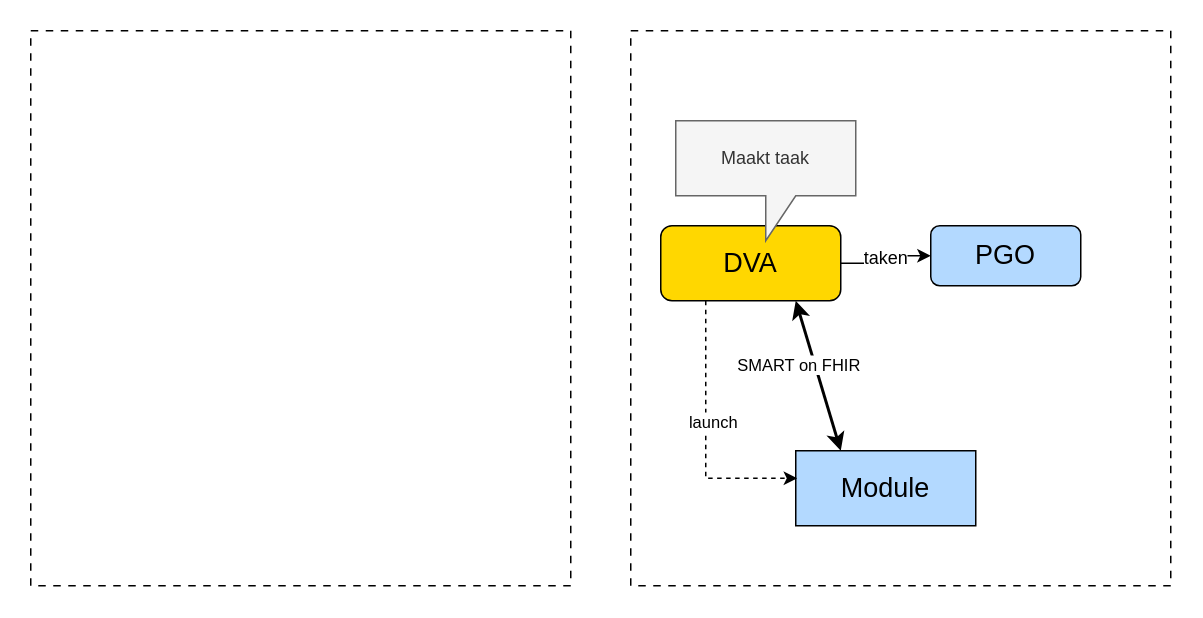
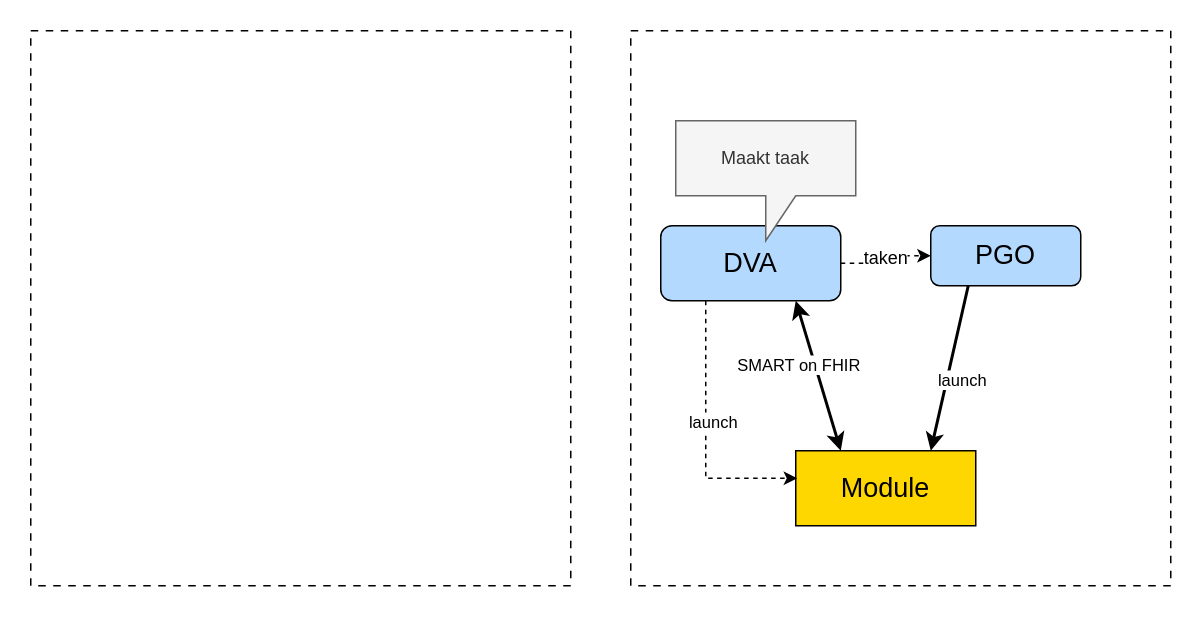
  <mxCell id="0" />
  <mxCell id="1" parent="0" />
  <mxCell id="2" value="" style="rounded=0;whiteSpace=wrap;html=1;dashed=1;dashPattern=5 5;fillColor=none;strokeColor=#000000;" parent="1" vertex="1"><mxGeometry x="20" y="20" width="360" height="370" as="geometry" /></mxCell>
  <mxCell id="3" value="" style="rounded=0;whiteSpace=wrap;html=1;dashed=1;dashPattern=5 5;fillColor=none;strokeColor=#000000;" parent="1" vertex="1"><mxGeometry x="420" y="20" width="360" height="370" as="geometry" /></mxCell>
- <mxCell id="4" value="DVA" style="rounded=1;whiteSpace=wrap;html=1;fillColor=#ffd700;strokeColor=#000000;fontSize=18;arcSize=15;" parent="1" vertex="1"><mxGeometry x="440" y="150" width="120" height="50" as="geometry" /></mxCell>
+ <mxCell id="4" value="DVA" style="rounded=1;whiteSpace=wrap;html=1;fillColor=#B3D9FF;strokeColor=#000000;fontSize=18;arcSize=15;" parent="1" vertex="1"><mxGeometry x="440" y="150" width="120" height="50" as="geometry" /></mxCell>
  <mxCell id="5" value="PGO" style="rounded=1;whiteSpace=wrap;html=1;fillColor=#B3D9FF;strokeColor=#000000;fontSize=18;arcSize=15;" parent="1" vertex="1"><mxGeometry x="620" y="150" width="100" height="40" as="geometry" /></mxCell>
- <mxCell id="6" value="Module" style="rounded=0;whiteSpace=wrap;html=1;fillColor=#b3d9ff;strokeColor=#000000;fontSize=18;" parent="1" vertex="1"><mxGeometry x="530" y="300" width="120" height="50" as="geometry" /></mxCell>
- <mxCell id="7" value="taken" style="edgeStyle=orthogonalEdgeStyle;rounded=0;orthogonalLoop=1;jettySize=auto;html=1;exitX=1;exitY=0.5;exitDx=0;exitDy=0;entryX=0;entryY=0.5;entryDx=0;entryDy=0;strokeColor=#000000;fontSize=12;" parent="1" source="4" target="5" edge="1"><mxGeometry relative="1" as="geometry" /></mxCell>
+ <mxCell id="6" value="Module" style="rounded=0;whiteSpace=wrap;html=1;fillColor=#FFD700;strokeColor=#000000;fontSize=18;" parent="1" vertex="1"><mxGeometry x="530" y="300" width="120" height="50" as="geometry" /></mxCell>
+ <mxCell id="7" value="taken" style="edgeStyle=orthogonalEdgeStyle;rounded=0;orthogonalLoop=1;jettySize=auto;html=1;exitX=1;exitY=0.5;exitDx=0;exitDy=0;entryX=0;entryY=0.5;entryDx=0;entryDy=0;strokeColor=#000000;fontSize=12;dashed=1;" parent="1" source="4" target="5" edge="1"><mxGeometry relative="1" as="geometry" /></mxCell>
  <mxCell id="8" value="SMART on FHIR" style="rounded=0;orthogonalLoop=1;jettySize=auto;html=1;exitX=0.75;exitY=1;exitDx=0;exitDy=0;entryX=0.25;entryY=0;entryDx=0;entryDy=0;strokeColor=#000000;strokeWidth=2;fontSize=11;startArrow=classic;startFill=1;" parent="1" source="4" target="6" edge="1"><mxGeometry x="-0.2" y="-10" relative="1" as="geometry"><mxPoint as="offset" /></mxGeometry></mxCell>
+ <mxCell id="9" value="launch" style="rounded=0;orthogonalLoop=1;jettySize=auto;html=1;exitX=0.25;exitY=1;exitDx=0;exitDy=0;strokeColor=#000000;strokeWidth=2;fontSize=11;entryX=0.75;entryY=0;entryDx=0;entryDy=0;" parent="1" source="5" target="6" edge="1"><mxGeometry x="0.1" y="10" relative="1" as="geometry"><mxPoint as="offset" /><mxPoint x="620" y="290" as="targetPoint" /></mxGeometry></mxCell>
  <mxCell id="10" value="launch" style="rounded=0;orthogonalLoop=1;jettySize=auto;html=1;exitX=0.25;exitY=1;exitDx=0;exitDy=0;entryX=0.008;entryY=0.367;entryDx=0;entryDy=0;strokeColor=#000000;dashed=1;dashPattern=3 3;fontSize=11;entryPerimeter=0;edgeStyle=orthogonalEdgeStyle;" parent="1" source="4" target="6" edge="1"><mxGeometry x="-0.1" y="5" relative="1" as="geometry"><mxPoint as="offset" /></mxGeometry></mxCell>
  <mxCell id="11" value="Maakt taak" style="shape=callout;whiteSpace=wrap;html=1;perimeter=calloutPerimeter;fillColor=#f5f5f5;strokeColor=#666666;fontColor=#333333;" parent="1" vertex="1"><mxGeometry x="450" y="80" width="120" height="80" as="geometry" /></mxCell>
